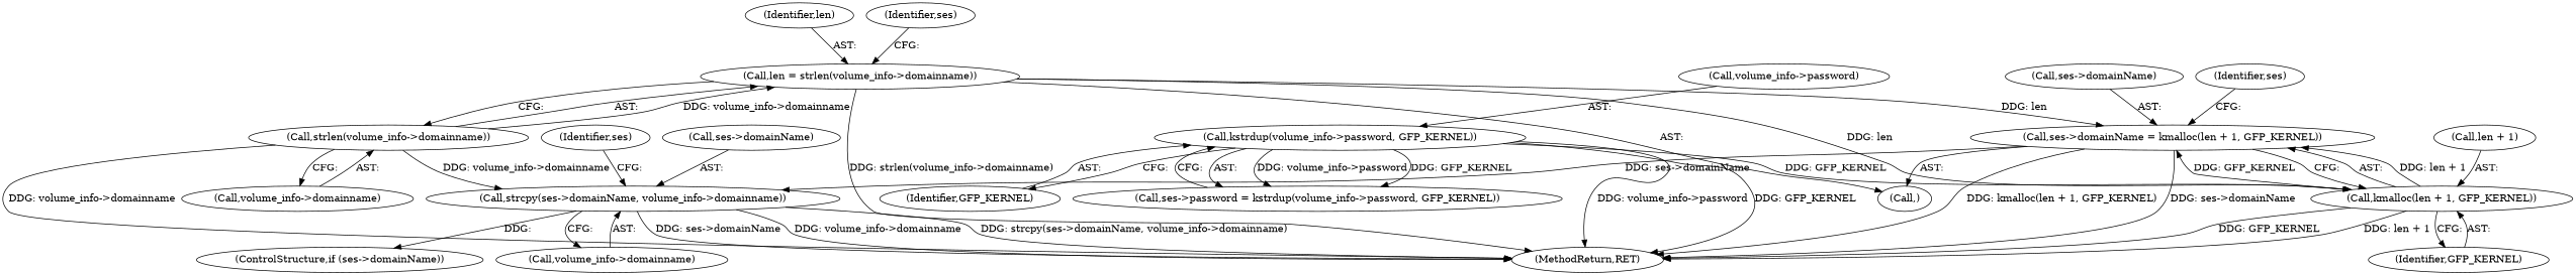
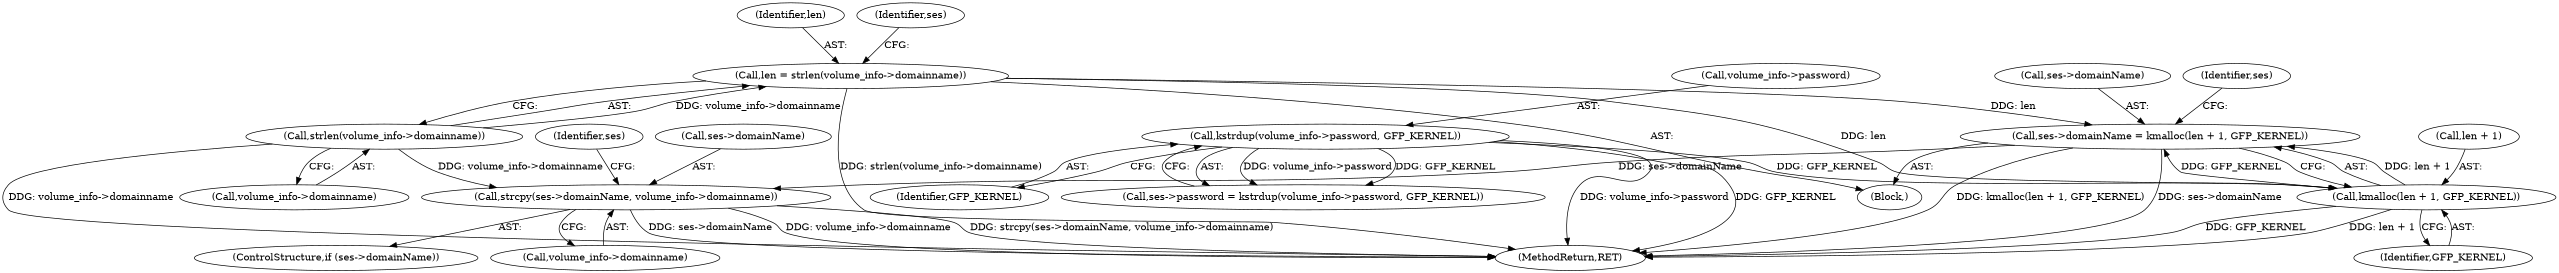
  digraph {
    n1 [label="(Call,strcpy(ses->domainName, volume_info->domainname))"]
    n2 [label="(MethodReturn,RET)"]
    n3 [label="(ControlStructure,if (ses->domainName))"]
    n4 [label="(Call,volume_info->domainname)"]
    n5 [label="(Call,ses->domainName = kmalloc(len + 1, GFP_KERNEL))"]
    n6 [label="(Call,kmalloc(len + 1, GFP_KERNEL))"]
-   n7 [label="(Call,)"]
+   n7 [label="(Block,)"]
    n8 [label="(Identifier,GFP_KERNEL)"]
    n9 [label="(Call,len = strlen(volume_info->domainname))"]
    n10 [label="(Call,strlen(volume_info->domainname))"]
    n11 [label="(Call,volume_info->domainname)"]
    n12 [label="(Call,len + 1)"]
    n13 [label="(Call,kstrdup(volume_info->password, GFP_KERNEL))"]
    n14 [label="(Identifier,GFP_KERNEL)"]
    n15 [label="(Call,ses->password = kstrdup(volume_info->password, GFP_KERNEL))"]
    n16 [label="(Call,ses->domainName)"]
    n17 [label="(Identifier,len)"]
    n18 [label="(Identifier,ses)"]
    n19 [label="(Identifier,ses)"]
    n20 [label="(Identifier,ses)"]
    n21 [label="(Call,volume_info->password)"]
    n22 [label="(Call,ses->domainName)"]
    n1 -> n2 [label="DDG: strcpy(ses->domainName, volume_info->domainname)"]
    n1 -> n2 [label="DDG: ses->domainName"]
    n1 -> n2 [label="DDG: volume_info->domainname"]
-   n1 -> n3 [label="DDG: "]
+   n1 -> n3 [label="AST: "]
    n1 -> n4 [label="CFG: "]
    n4 -> n1 [label="AST: "]
    n5 -> n1 [label="DDG: ses->domainName"]
    n5 -> n2 [label="DDG: kmalloc(len + 1, GFP_KERNEL)"]
    n5 -> n2 [label="DDG: ses->domainName"]
    n5 -> n6 [label="CFG: "]
    n5 -> n7 [label="AST: "]
    n6 -> n2 [label="DDG: len + 1"]
    n6 -> n2 [label="DDG: GFP_KERNEL"]
    n6 -> n5 [label="AST: "]
    n6 -> n5 [label="DDG: len + 1"]
    n6 -> n5 [label="DDG: GFP_KERNEL"]
    n6 -> n8 [label="CFG: "]
    n8 -> n6 [label="AST: "]
    n9 -> n2 [label="DDG: strlen(volume_info->domainname)"]
    n9 -> n5 [label="DDG: len"]
    n9 -> n6 [label="DDG: len"]
    n9 -> n7 [label="AST: "]
    n9 -> n10 [label="CFG: "]
    n10 -> n1 [label="DDG: volume_info->domainname"]
    n10 -> n2 [label="DDG: volume_info->domainname"]
    n10 -> n9 [label="AST: "]
    n10 -> n9 [label="DDG: volume_info->domainname"]
    n10 -> n11 [label="CFG: "]
    n11 -> n10 [label="AST: "]
    n12 -> n6 [label="AST: "]
    n13 -> n2 [label="DDG: volume_info->password"]
    n13 -> n2 [label="DDG: GFP_KERNEL"]
    n13 -> n6 [label="DDG: GFP_KERNEL"]
    n13 -> n14 [label="CFG: "]
    n13 -> n15 [label="AST: "]
    n13 -> n15 [label="DDG: volume_info->password"]
    n13 -> n15 [label="DDG: GFP_KERNEL"]
    n14 -> n13 [label="AST: "]
    n15 -> n13 [label="CFG: "]
    n16 -> n5 [label="AST: "]
    n17 -> n9 [label="AST: "]
    n18 -> n9 [label="CFG: "]
    n19 -> n1 [label="CFG: "]
    n20 -> n5 [label="CFG: "]
    n21 -> n13 [label="AST: "]
    n22 -> n1 [label="AST: "]
  }
